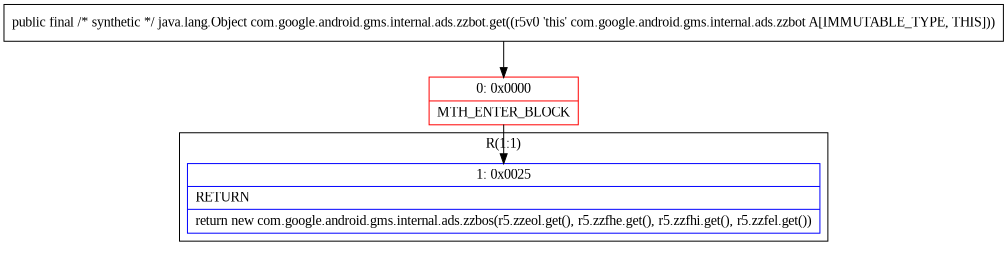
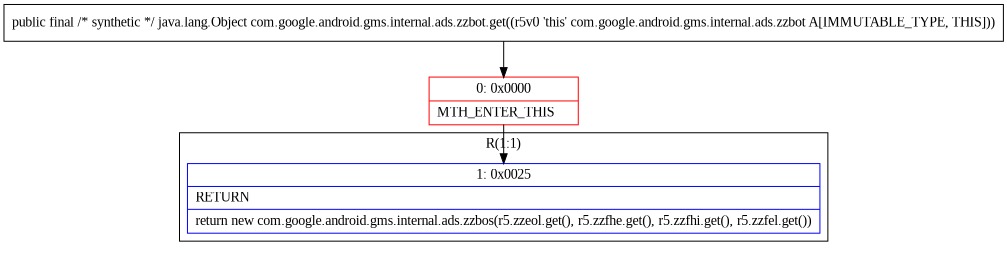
  digraph {
    fontname="Liberation Serif"
    node [shape=record fontname="Liberation Serif"]
    edge [fontname="Liberation Serif"]
    n1 [color=blue label="{1\:\ 0x0025|RETURN\l|return new com.google.android.gms.internal.ads.zzbos(r5.zzeol.get(), r5.zzfhe.get(), r5.zzfhi.get(), r5.zzfel.get())\l}"]
-   n2 [color=red label="{0\:\ 0x0000|MTH_ENTER_BLOCK\l}"]
+   n2 [color=red label="{0\:\ 0x0000|MTH_ENTER_THIS\l}"]
    n3 [label="{public final \/* synthetic *\/ java.lang.Object com.google.android.gms.internal.ads.zzbot.get((r5v0 'this' com.google.android.gms.internal.ads.zzbot A[IMMUTABLE_TYPE, THIS])) }"]
    subgraph cluster_1 {
      label="R(1:1)"
      n1
    }
    n2 -> n1
    n3 -> n2
  }
